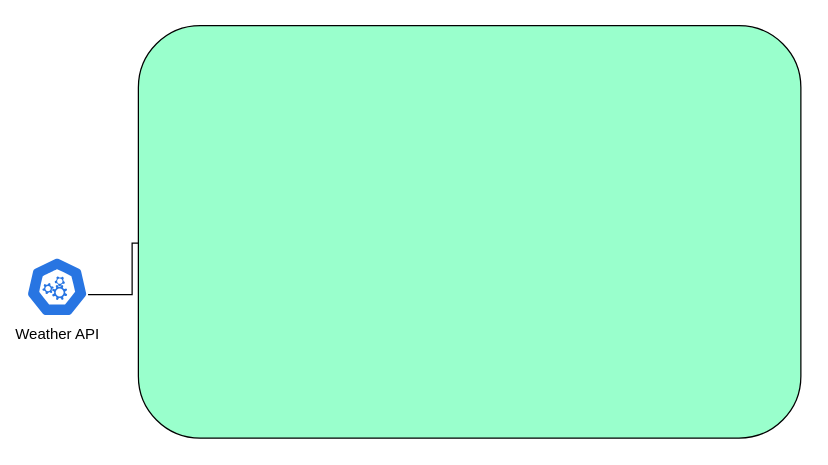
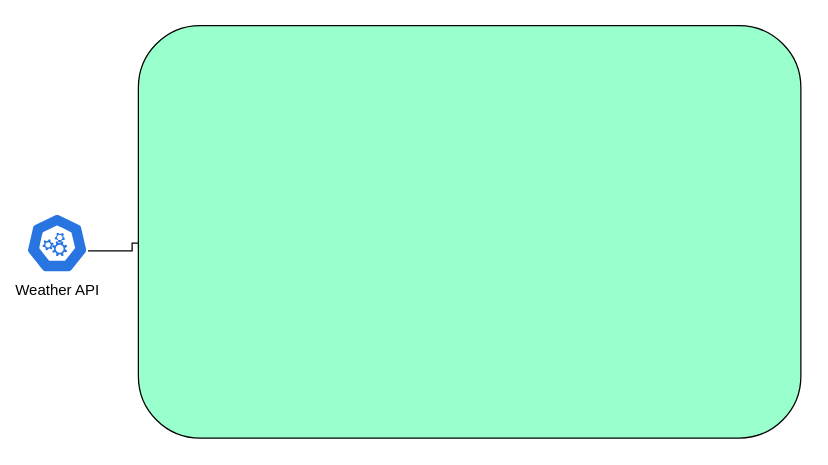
  <mxCell id="0" />
  <mxCell id="1" parent="0" />
  <mxCell id="2" style="edgeStyle=orthogonalEdgeStyle;rounded=0;orthogonalLoop=1;jettySize=auto;html=1;exitX=0.995;exitY=0.63;exitDx=0;exitDy=0;exitPerimeter=0;entryX=0;entryY=0.5;entryDx=0;entryDy=0;" edge="1" parent="1" source="3" target="5"><mxGeometry relative="1" as="geometry" /></mxCell>
- <mxCell id="3" value="Weather API" style="aspect=fixed;sketch=0;html=1;dashed=0;whitespace=wrap;verticalLabelPosition=bottom;verticalAlign=top;fillColor=#2875E2;strokeColor=#ffffff;points=[[0.005,0.63,0],[0.1,0.2,0],[0.9,0.2,0],[0.5,0,0],[0.995,0.63,0],[0.72,0.99,0],[0.5,1,0],[0.28,0.99,0]];shape=mxgraph.kubernetes.icon2;prIcon=api" vertex="1" parent="1"><mxGeometry x="20" y="205" width="50" height="48" as="geometry" /></mxCell>
+ <mxCell id="3" value="Weather API" style="aspect=fixed;sketch=0;html=1;dashed=0;whitespace=wrap;verticalLabelPosition=bottom;verticalAlign=top;fillColor=#2875E2;strokeColor=#ffffff;points=[[0.005,0.63,0],[0.1,0.2,0],[0.9,0.2,0],[0.5,0,0],[0.995,0.63,0],[0.72,0.99,0],[0.5,1,0],[0.28,0.99,0]];shape=mxgraph.kubernetes.icon2;prIcon=api" vertex="1" parent="1"><mxGeometry x="20" y="170" width="50" height="48" as="geometry" /></mxCell>
  <mxCell id="4" style="edgeStyle=orthogonalEdgeStyle;rounded=0;orthogonalLoop=1;jettySize=auto;html=1;exitX=1;exitY=0.5;exitDx=0;exitDy=0;" edge="1" parent="1" source="5" target="6"><mxGeometry relative="1" as="geometry" /></mxCell>
  <mxCell id="5" value="Spark Notebook" style="shape=image;verticalLabelPosition=bottom;labelBackgroundColor=default;verticalAlign=top;aspect=fixed;imageAspect=0;image=https://debruyn.dev/2024/all-microsoft-fabric-icons-for-diagramming/notebook.png;" vertex="1" parent="1"><mxGeometry x="140" y="148" width="92" height="92" as="geometry" /></mxCell>
  <mxCell id="6" value="Lakehouse" style="shape=image;verticalLabelPosition=bottom;labelBackgroundColor=default;verticalAlign=top;aspect=fixed;imageAspect=0;image=https://debruyn.dev/2024/all-microsoft-fabric-icons-for-diagramming/lakehouse.png;" vertex="1" parent="1"><mxGeometry x="250" y="144.5" width="99" height="99" as="geometry" /></mxCell>
  <mxCell id="7" value="" style="rounded=1;whiteSpace=wrap;html=1;fillColor=#99FFCC;" vertex="1" parent="1"><mxGeometry x="110" y="20" width="530" height="330" as="geometry" /></mxCell>
